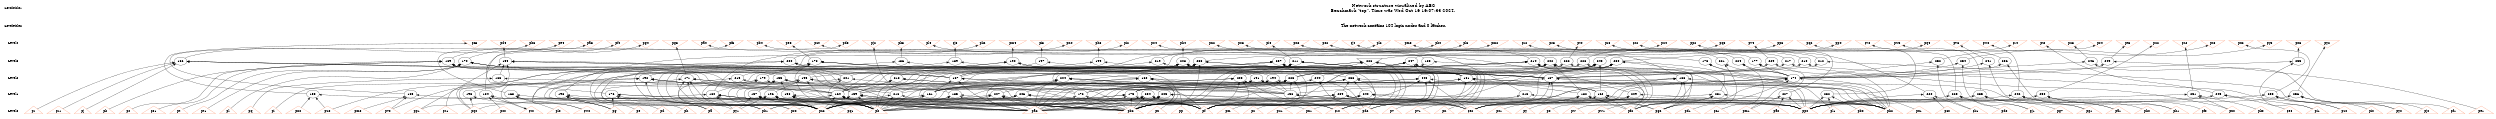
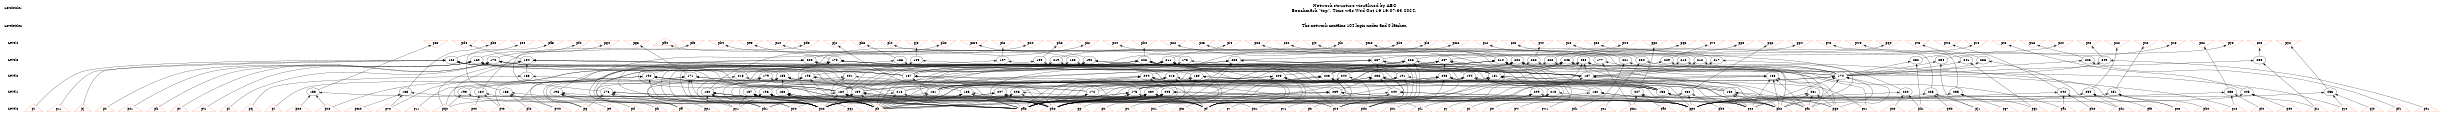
  digraph {
    node [shape=ellipse color=coral fillcolor=coral]
    edge [dir=back style=solid]
    LevelTitle1 [shape=plaintext color="" fillcolor=""]
    LevelTitle2 [shape=plaintext color="" fillcolor=""]
    Level4 [shape=plaintext color="" fillcolor=""]
    Level3 [shape=plaintext color="" fillcolor=""]
    Level2 [shape=plaintext color="" fillcolor=""]
    Level1 [shape=plaintext color="" fillcolor=""]
    Level0 [shape=plaintext color="" fillcolor=""]
    n8 [fontname="Times-Roman" fontsize=20 label="Network structure visualized by ABC\nBenchmark \"top\". Time was Wed Oct 16 16:07:33 2024. " shape=plaintext color="" fillcolor=""]
    n9 [fontname="Times-Roman" fontsize=18 label="The network contains 104 logic nodes and 0 latches.\n" shape=plaintext color="" fillcolor=""]
    n10 [label=pc3 shape=invtriangle]
    n11 [label=pd4 shape=invtriangle]
    n12 [label=pb3 shape=invtriangle]
    n13 [label=pe4 shape=invtriangle]
    n14 [label=pa3 shape=invtriangle]
    n15 [label=pf4 shape=invtriangle]
    n16 [label=pg4 shape=invtriangle]
    n17 [label=pg3 shape=invtriangle]
-   n18 [label=pa4 shape=invtriangle]
+   n18 [label=pa4 shape=triangle]
    n19 [label=pf3 shape=invtriangle]
    n20 [label=pb4 shape=invtriangle]
    n21 [label=pe3 shape=invtriangle]
    n22 [label=pc4 shape=invtriangle]
    n23 [label=pd3 shape=invtriangle]
    n24 [label=pj2 shape=invtriangle]
    n25 [label=pk3 shape=invtriangle]
    n26 [label=pl4 shape=invtriangle]
    n27 [label=pj3 shape=invtriangle]
    n28 [label=pk2 shape=invtriangle]
    n29 [label=pm4 shape=invtriangle]
    n30 [label=pi3 shape=invtriangle]
    n31 [label=pn4 shape=invtriangle]
    n32 [label=ph3 shape=invtriangle]
    n33 [label=pi2 shape=invtriangle]
    n34 [label=po4 shape=invtriangle]
    n35 [label=ph4 shape=invtriangle]
    n36 [label=pn2 shape=invtriangle]
    n37 [label=po3 shape=invtriangle]
    n38 [label=pi4 shape=invtriangle]
    n39 [label=pn3 shape=invtriangle]
    n40 [label=po2 shape=invtriangle]
    n41 [label=pj4 shape=invtriangle]
    n42 [label=pl2 shape=invtriangle]
    n43 [label=pm3 shape=invtriangle]
    n44 [label=pk4 shape=invtriangle]
    n45 [label=pl3 shape=invtriangle]
    n46 [label=pm2 shape=invtriangle]
    n47 [label=pr2 shape=invtriangle]
    n48 [label=ps3 shape=invtriangle]
    n49 [label=pt4 shape=invtriangle]
    n50 [label=pr3 shape=invtriangle]
    n51 [label=ps2 shape=invtriangle]
    n52 [label=pu4 shape=invtriangle]
    n53 [label=pp2 shape=invtriangle]
    n54 [label=pq3 shape=invtriangle]
    n55 [label=pv4 shape=invtriangle]
    n56 [label=pp3 shape=invtriangle]
    n57 [label=pq2 shape=invtriangle]
    n58 [label=pp4 shape=invtriangle]
    n59 [label=pv2 shape=invtriangle]
    n60 [label=pw3 shape=invtriangle]
    n61 [label=pq4 shape=invtriangle]
    n62 [label=pv3 shape=invtriangle]
    n63 [label=pw2 shape=invtriangle]
    n64 [label=pr4 shape=invtriangle]
    n65 [label=pt2 shape=invtriangle]
    n66 [label=pu3 shape=invtriangle]
    n67 [label=ps4 shape=invtriangle]
    n68 [label=pt3 shape=invtriangle]
    n69 [label=pu2 shape=invtriangle]
    n70 [label=pz2 shape=invtriangle]
    n71 [label=pz3 shape=invtriangle]
    n72 [label=px2 shape=invtriangle]
    n73 [label=py3 shape=invtriangle]
    n74 [label=px3 shape=invtriangle]
    n75 [label=py2 shape=invtriangle]
    n76 [label="154\n" color="" fillcolor=""]
    n77 [label="166\n" color="" fillcolor=""]
    n78 [label="169\n" color="" fillcolor=""]
    n79 [label="170\n" color="" fillcolor=""]
    n80 [label="173\n" color="" fillcolor=""]
    n81 [label="177\n" color="" fillcolor=""]
    n82 [label="178\n" color="" fillcolor=""]
    n83 [label="183\n" color="" fillcolor=""]
    n84 [label="186\n" color="" fillcolor=""]
    n85 [label="189\n" color="" fillcolor=""]
    n86 [label="190\n" color="" fillcolor=""]
    n87 [label="197\n" color="" fillcolor=""]
    n88 [label="199\n" color="" fillcolor=""]
    n89 [label="200\n" color="" fillcolor=""]
    n90 [label="202\n" color="" fillcolor=""]
    n91 [label="208\n" color="" fillcolor=""]
    n92 [label="210\n" color="" fillcolor=""]
    n93 [label="211\n" color="" fillcolor=""]
    n94 [label="212\n" color="" fillcolor=""]
    n95 [label="214\n" color="" fillcolor=""]
    n96 [label="217\n" color="" fillcolor=""]
    n97 [label="219\n" color="" fillcolor=""]
    n98 [label="221\n" color="" fillcolor=""]
    n99 [label="222\n" color="" fillcolor=""]
    n100 [label="224\n" color="" fillcolor=""]
-   n101 [label="226\n" shape=invtriangle color="" fillcolor=""]
+   n101 [label="226\n" color="" fillcolor=""]
    n102 [label="228\n" color="" fillcolor=""]
    n103 [label="229\n" color="" fillcolor=""]
    n104 [label="230\n" color="" fillcolor=""]
    n105 [label="233\n" color="" fillcolor=""]
    n106 [label="236\n" color="" fillcolor=""]
    n107 [label="237\n" color="" fillcolor=""]
    n108 [label="241\n" color="" fillcolor=""]
    n109 [label="243\n" color="" fillcolor=""]
    n110 [label="246\n" color="" fillcolor=""]
    n111 [label="247\n" color="" fillcolor=""]
    n112 [label="249\n" color="" fillcolor=""]
    n113 [label="252\n" color="" fillcolor=""]
    n114 [label="254\n" color="" fillcolor=""]
    n115 [label="255\n" color="" fillcolor=""]
    n116 [label="155\n" color="" fillcolor=""]
    n117 [label="160\n" color="" fillcolor=""]
    n118 [label="163\n" color="" fillcolor=""]
    n119 [label="167\n" color="" fillcolor=""]
    n120 [label="171\n" color="" fillcolor=""]
    n121 [label="174\n" color="" fillcolor=""]
    n122 [label="179\n" color="" fillcolor=""]
    n123 [label="181\n" color="" fillcolor=""]
    n124 [label="187\n" color="" fillcolor=""]
    n125 [label="188\n" color="" fillcolor=""]
    n126 [label="191\n" color="" fillcolor=""]
    n127 [label="192\n" color="" fillcolor=""]
    n128 [label="194\n" color="" fillcolor=""]
    n129 [label="195\n" color="" fillcolor=""]
    n130 [label="201\n" color="" fillcolor=""]
    n131 [label="203\n" color="" fillcolor=""]
    n132 [label="204\n" color="" fillcolor=""]
    n133 [label="215\n" color="" fillcolor=""]
    n134 [label="218\n" color="" fillcolor=""]
    n135 [label="223\n" color="" fillcolor=""]
    n136 [label="238\n" color="" fillcolor=""]
    n137 [label="244\n" color="" fillcolor=""]
    n138 [label="248\n" color="" fillcolor=""]
    n139 [label="153\n" color="" fillcolor=""]
    n140 [label="156\n" color="" fillcolor=""]
    n141 [label="157\n" color="" fillcolor=""]
    n142 [label="158\n" color="" fillcolor=""]
    n143 [label="159\n" color="" fillcolor=""]
    n144 [label="161\n" color="" fillcolor=""]
    n145 [label="162\n" color="" fillcolor=""]
    n146 [label="164\n" color="" fillcolor=""]
    n147 [label="165\n" color="" fillcolor=""]
    n148 [label="168\n" color="" fillcolor=""]
    n149 [label="172\n" color="" fillcolor=""]
    n150 [label="175\n" color="" fillcolor=""]
    n151 [label="176\n" color="" fillcolor=""]
    n152 [label="180\n" color="" fillcolor=""]
    n153 [label="182\n" color="" fillcolor=""]
    n154 [label="184\n" color="" fillcolor=""]
    n155 [label="185\n" color="" fillcolor=""]
    n156 [label="193\n" color="" fillcolor=""]
    n157 [label="196\n" color="" fillcolor=""]
    n158 [label="198\n" color="" fillcolor=""]
    n159 [label="205\n" color="" fillcolor=""]
    n160 [label="206\n" color="" fillcolor=""]
    n161 [label="207\n" color="" fillcolor=""]
    n162 [label="209\n" color="" fillcolor=""]
    n163 [label="213\n" color="" fillcolor=""]
    n164 [label="216\n" color="" fillcolor=""]
    n165 [label="220\n" color="" fillcolor=""]
    n166 [label="225\n" color="" fillcolor=""]
    n167 [label="227\n" color="" fillcolor=""]
    n168 [label="231\n" color="" fillcolor=""]
    n169 [label="232\n" color="" fillcolor=""]
    n170 [label="234\n" color="" fillcolor=""]
    n171 [label="235\n" color="" fillcolor=""]
    n172 [label="239\n" color="" fillcolor=""]
    n173 [label="240\n" color="" fillcolor=""]
    n174 [label="242\n" color="" fillcolor=""]
    n175 [label="245\n" color="" fillcolor=""]
    n176 [label="250\n" color="" fillcolor=""]
    n177 [label="251\n" color="" fillcolor=""]
    n178 [label="253\n" color="" fillcolor=""]
    n179 [label="256\n" color="" fillcolor=""]
    n180 [label=pa1 shape=triangle]
    n181 [label=pb2 shape=triangle]
    n182 [label=pp shape=triangle]
    n183 [label=pa0 shape=triangle]
    n184 [label=pc2 shape=triangle]
    n185 [label=pq shape=triangle]
    n186 [label=pb0 shape=triangle]
    n187 [label=pc1 shape=triangle]
    n188 [label=pr shape=triangle]
    n189 [label=pa2 shape=triangle]
    n190 [label=pb1 shape=triangle]
    n191 [label=pc0 shape=triangle]
    n192 [label=ps shape=triangle]
    n193 [label=pd0 shape=triangle]
    n194 [label=pe1 shape=triangle]
    n195 [label=pf2 shape=triangle]
    n196 [label=pt shape=triangle]
    n197 [label=pd1 shape=triangle]
    n198 [label=pe0 shape=triangle]
    n199 [label=pg2 shape=triangle]
    n200 [label=pu shape=triangle]
    n201 [label=pd2 shape=triangle]
    n202 [label=pf0 shape=triangle]
    n203 [label=pg1 shape=triangle]
    n204 [label=pv shape=triangle]
    n205 [label=pe2 shape=triangle]
    n206 [label=pf1 shape=triangle]
    n207 [label=pg7 shape=triangle]
    n208 [label=pw shape=triangle]
    n209 [label=ph0 shape=triangle]
    n210 [label=pi1 shape=triangle]
    n211 [label=px shape=triangle]
    n212 [label=ph1 shape=triangle]
    n213 [label=pi0 shape=triangle]
    n214 [label=py shape=triangle]
    n215 [label=ph2 shape=triangle]
    n216 [label=pj0 shape=triangle]
    n217 [label=pk1 shape=triangle]
+   n218 [label=pz shape=triangle]
    n219 [label=pj1 shape=triangle]
    n220 [label=pk0 shape=triangle]
    n221 [label=pl0 shape=triangle]
    n222 [label=pm1 shape=triangle]
    n223 [label=pl1 shape=triangle]
    n224 [label=pm0 shape=triangle]
    n225 [label=pn0 shape=triangle]
    n226 [label=po1 shape=triangle]
    n227 [label=pn1 shape=triangle]
    n228 [label=po0 shape=triangle]
    n229 [label=pp0 shape=triangle]
    n230 [label=pq1 shape=triangle]
    n231 [label=pa shape=triangle]
    n232 [label=pp1 shape=triangle]
    n233 [label=pq0 shape=triangle]
    n234 [label=pb shape=triangle]
    n235 [label=pr0 shape=triangle]
    n236 [label=ps1 shape=triangle]
    n237 [label=pr1 shape=triangle]
    n238 [label=ps0 shape=triangle]
    n239 [label=pd shape=triangle]
    n240 [label=pt0 shape=triangle]
    n241 [label=pu1 shape=triangle]
    n242 [label=pe shape=triangle]
    n243 [label=pt1 shape=triangle]
    n244 [label=pu0 shape=triangle]
    n245 [label=pf shape=triangle]
    n246 [label=pv0 shape=triangle]
    n247 [label=pw1 shape=triangle]
    n248 [label=pg shape=triangle]
    n249 [label=pv1 shape=triangle]
    n250 [label=pw0 shape=triangle]
    n251 [label=ph shape=triangle]
    n252 [label=px0 shape=triangle]
    n253 [label=py1 shape=triangle]
    n254 [label=pi shape=triangle]
    n255 [label=px1 shape=triangle]
    n256 [label=py0 shape=triangle]
    n257 [label=pj shape=triangle]
    n258 [label=pz0 shape=triangle]
    n259 [label=pk shape=triangle]
    n260 [label=pz1 shape=triangle]
    n261 [label=pl shape=triangle]
    n262 [label=pm shape=triangle]
    n263 [label=pn shape=triangle]
    n264 [label=po shape=triangle]
    subgraph sub_1 {
      LevelTitle1
      LevelTitle2
      Level4
      Level3
      Level2
      Level1
      Level0
    }
    subgraph sub_2 {
      rank=same
      LevelTitle1
      n8
    }
    subgraph sub_3 {
      rank=same
      LevelTitle2
      n9
    }
    subgraph sub_4 {
      rank=same
      Level4
      n10
      n11
      n12
      n13
      n14
      n15
      n16
      n17
      n18
      n19
      n20
      n21
      n22
      n23
      n24
      n25
      n26
      n27
      n28
      n29
      n30
      n31
      n32
      n33
      n34
      n35
      n36
      n37
      n38
      n39
      n40
      n41
      n42
      n43
      n44
      n45
      n46
      n47
      n48
      n49
      n50
      n51
      n52
      n53
      n54
      n55
      n56
      n57
      n58
      n59
      n60
      n61
      n62
      n63
      n64
      n65
      n66
      n67
      n68
      n69
      n70
      n71
      n72
      n73
      n74
      n75
    }
    subgraph sub_5 {
      rank=same
      Level3
      n76
      n77
      n78
      n79
      n80
      n81
      n82
      n83
      n84
      n85
      n86
      n87
      n88
      n89
      n90
      n91
      n92
      n93
      n94
      n95
      n96
      n97
      n98
      n99
      n100
      n101
      n102
      n103
      n104
      n105
      n106
      n107
      n108
      n109
      n110
      n111
      n112
      n113
      n114
      n115
    }
    subgraph sub_6 {
      rank=same
      Level2
      n116
      n117
      n118
      n119
      n120
      n121
      n122
      n123
      n124
      n125
      n126
      n127
      n128
      n129
      n130
      n131
      n132
      n133
      n134
      n135
      n136
      n137
      n138
    }
    subgraph sub_7 {
      rank=same
      Level1
      n139
      n140
      n141
      n142
      n143
      n144
      n145
      n146
      n147
      n148
      n149
      n150
      n151
      n152
      n153
      n154
      n155
      n156
      n157
      n158
      n159
      n160
      n161
      n162
      n163
      n164
      n165
      n166
      n167
      n168
      n169
      n170
      n171
      n172
      n173
      n174
      n175
      n176
      n177
      n178
      n179
    }
    subgraph sub_8 {
      rank=same
      Level0
      n180
      n181
      n182
      n183
      n184
      n185
      n186
      n187
      n188
      n189
      n190
      n191
      n192
      n193
      n194
      n195
      n196
      n197
      n198
      n199
      n200
      n201
      n202
      n203
      n204
      n205
      n206
      n207
      n208
      n209
      n210
      n211
      n212
      n213
      n214
      n215
      n216
      n217
+     n218
      n219
      n220
      n221
      n222
      n223
      n224
      n225
      n226
      n227
      n228
      n229
      n230
      n231
      n232
      n233
      n234
      n235
      n236
      n237
      n238
      n239
      n240
      n241
      n242
      n243
      n244
      n245
      n246
      n247
      n248
      n249
      n250
      n251
      n252
      n253
      n254
      n255
      n256
      n257
      n258
      n259
      n260
      n261
      n262
      n263
      n264
    }
    LevelTitle1 -> LevelTitle2 [style=invis]
    LevelTitle2 -> Level4 [style=invis]
    Level4 -> Level3 [style=invis]
    Level3 -> Level2 [style=invis]
    Level2 -> Level1 [style=invis]
    Level1 -> Level0 [style=invis]
    n8 -> n9 [style=invis]
    n9 -> n10 [style=invis]
    n9 -> n11 [style=invis]
    n9 -> n12 [style=invis]
    n9 -> n13 [style=invis]
    n9 -> n14 [style=invis]
    n9 -> n15 [style=invis]
    n9 -> n16 [style=invis]
    n9 -> n17 [style=invis]
    n9 -> n18 [style=invis]
    n9 -> n19 [style=invis]
    n9 -> n20 [style=invis]
    n9 -> n21 [style=invis]
    n9 -> n22 [style=invis]
    n9 -> n23 [style=invis]
    n9 -> n24 [style=invis]
    n9 -> n25 [style=invis]
    n9 -> n26 [style=invis]
    n9 -> n27 [style=invis]
    n9 -> n28 [style=invis]
    n9 -> n29 [style=invis]
    n9 -> n30 [style=invis]
    n9 -> n31 [style=invis]
    n9 -> n32 [style=invis]
    n9 -> n33 [style=invis]
    n9 -> n34 [style=invis]
    n9 -> n35 [style=invis]
    n9 -> n36 [style=invis]
    n9 -> n37 [style=invis]
    n9 -> n38 [style=invis]
    n9 -> n39 [style=invis]
    n9 -> n40 [style=invis]
    n9 -> n41 [style=invis]
    n9 -> n42 [style=invis]
    n9 -> n43 [style=invis]
    n9 -> n44 [style=invis]
    n9 -> n45 [style=invis]
    n9 -> n46 [style=invis]
    n9 -> n47 [style=invis]
    n9 -> n48 [style=invis]
    n9 -> n49 [style=invis]
    n9 -> n50 [style=invis]
    n9 -> n51 [style=invis]
    n9 -> n52 [style=invis]
    n9 -> n53 [style=invis]
    n9 -> n54 [style=invis]
    n9 -> n55 [style=invis]
    n9 -> n56 [style=invis]
    n9 -> n57 [style=invis]
    n9 -> n58 [style=invis]
    n9 -> n59 [style=invis]
    n9 -> n60 [style=invis]
    n9 -> n61 [style=invis]
    n9 -> n62 [style=invis]
    n9 -> n63 [style=invis]
    n9 -> n64 [style=invis]
    n9 -> n65 [style=invis]
    n9 -> n66 [style=invis]
    n9 -> n67 [style=invis]
    n9 -> n68 [style=invis]
    n9 -> n69 [style=invis]
    n9 -> n70 [style=invis]
    n9 -> n71 [style=invis]
    n9 -> n72 [style=invis]
    n9 -> n73 [style=invis]
    n9 -> n74 [style=invis]
    n9 -> n75 [style=invis]
    n10 -> n11 [style=invis]
    n10 -> n139
    n11 -> n12 [style=invis]
    n11 -> n76
    n12 -> n13 [style=invis]
    n12 -> n147
    n13 -> n14 [style=invis]
    n13 -> n77
    n14 -> n15 [style=invis]
    n14 -> n148
    n15 -> n16 [style=invis]
    n15 -> n78
    n16 -> n17 [style=invis]
    n16 -> n79
    n17 -> n18 [style=invis]
    n17 -> n120
    n18 -> n19 [style=invis]
    n18 -> n80
    n19 -> n20 [style=invis]
    n19 -> n151
    n20 -> n21 [style=invis]
    n20 -> n81
    n21 -> n22 [style=invis]
    n21 -> n82
    n22 -> n23 [style=invis]
    n22 -> n83
    n23 -> n24 [style=invis]
    n23 -> n154
    n24 -> n25 [style=invis]
    n24 -> n155
    n25 -> n26 [style=invis]
    n25 -> n84
    n26 -> n27 [style=invis]
    n26 -> n125
    n27 -> n28 [style=invis]
    n27 -> n85
    n28 -> n29 [style=invis]
    n28 -> n152
    n29 -> n30 [style=invis]
    n29 -> n86
    n30 -> n31 [style=invis]
    n30 -> n87
    n31 -> n32 [style=invis]
    n31 -> n158
    n32 -> n33 [style=invis]
    n32 -> n88
    n33 -> n34 [style=invis]
    n33 -> n89
    n34 -> n35 [style=invis]
    n34 -> n90
    n35 -> n36 [style=invis]
    n35 -> n91
    n36 -> n37 [style=invis]
    n36 -> n162
    n37 -> n38 [style=invis]
    n37 -> n92
    n38 -> n39 [style=invis]
    n38 -> n93
    n39 -> n40 [style=invis]
    n39 -> n94
    n40 -> n41 [style=invis]
    n40 -> n163
    n41 -> n42 [style=invis]
    n41 -> n95
    n42 -> n43 [style=invis]
    n42 -> n133
    n43 -> n44 [style=invis]
    n43 -> n96
    n44 -> n45 [style=invis]
    n44 -> n134
    n45 -> n46 [style=invis]
    n45 -> n97
    n46 -> n47 [style=invis]
    n46 -> n130
    n47 -> n48 [style=invis]
    n47 -> n165
    n48 -> n49 [style=invis]
    n48 -> n98
    n49 -> n50 [style=invis]
    n49 -> n99
    n50 -> n51 [style=invis]
    n50 -> n100
    n51 -> n52 [style=invis]
    n51 -> n166
    n52 -> n53 [style=invis]
    n52 -> n101
    n53 -> n54 [style=invis]
    n53 -> n167
    n54 -> n55 [style=invis]
    n54 -> n102
    n55 -> n56 [style=invis]
    n55 -> n103
    n56 -> n57 [style=invis]
    n56 -> n104
    n57 -> n58 [style=invis]
    n57 -> n169
    n58 -> n59 [style=invis]
    n58 -> n105
    n59 -> n60 [style=invis]
    n59 -> n171
    n60 -> n61 [style=invis]
    n60 -> n106
    n61 -> n62 [style=invis]
    n61 -> n107
    n62 -> n63 [style=invis]
    n62 -> n108
    n63 -> n64 [style=invis]
    n63 -> n174
    n64 -> n65 [style=invis]
    n64 -> n109
    n65 -> n66 [style=invis]
    n65 -> n175
    n66 -> n67 [style=invis]
    n66 -> n110
    n67 -> n68 [style=invis]
    n67 -> n111
    n68 -> n69 [style=invis]
    n68 -> n112
    n69 -> n70 [style=invis]
    n69 -> n176
    n70 -> n71 [style=invis]
    n70 -> n177
    n71 -> n72 [style=invis]
    n71 -> n113
    n72 -> n73 [style=invis]
    n72 -> n178
    n73 -> n74 [style=invis]
    n73 -> n114
    n74 -> n75 [style=invis]
    n74 -> n115
    n75 -> n179
    n76 -> n116
    n76 -> n117
    n76 -> n118
    n76 -> n201
    n76 -> n232
    n76 -> n233
    n77 -> n119
    n77 -> n143
    n77 -> n146
    n77 -> n188
    n77 -> n237
    n77 -> n257
    n78 -> n119
    n78 -> n143
    n78 -> n146
    n78 -> n192
    n78 -> n236
    n78 -> n259
    n79 -> n119
    n79 -> n143
    n79 -> n146
    n79 -> n196
    n79 -> n243
    n79 -> n261
    n80 -> n121
    n80 -> n223
    n81 -> n121
    n81 -> n222
    n82 -> n122
    n82 -> n123
    n82 -> n181
    n82 -> n184
    n82 -> n234
    n82 -> n245
    n83 -> n121
    n83 -> n227
    n84 -> n124
    n84 -> n246
    n85 -> n124
    n85 -> n244
    n86 -> n126
    n86 -> n127
    n86 -> n128
    n86 -> n129
    n87 -> n124
-   n240 -> n87
+   n87 -> n240
    n88 -> n124
    n88 -> n248
    n89 -> n130
    n89 -> n190
    n89 -> n229
    n89 -> n251
    n90 -> n131
    n90 -> n132
    n90 -> n153
    n90 -> n215
    n90 -> n238
-   n90 -> n199
+   n90 -> n255
    n91 -> n119
    n91 -> n143
    n91 -> n146
    n91 -> n200
    n91 -> n241
    n91 -> n262
    n92 -> n124
    n92 -> n258
    n93 -> n119
    n93 -> n143
    n93 -> n146
    n93 -> n204
    n93 -> n249
    n93 -> n263
    n94 -> n124
    n94 -> n256
    n95 -> n119
    n95 -> n143
    n95 -> n146
    n95 -> n208
    n95 -> n247
    n95 -> n264
    n96 -> n124
    n96 -> n252
    n97 -> n124
    n97 -> n250
    n98 -> n121
    n98 -> n197
    n99 -> n135
    n99 -> n195
    n100 -> n121
    n100 -> n187
    n101 -> n135
    n101 -> n164
    n101 -> n189
    n101 -> n199
    n101 -> n245
    n102 -> n121
    n102 -> n190
    n103 -> n135
    n103 -> n215
    n104 -> n124
    n104 -> n150
    n104 -> n168
    n104 -> n180
    n104 -> n235
    n104 -> n248
    n105 -> n123
    n105 -> n170
    n105 -> n181
    n105 -> n184
    n105 -> n234
    n105 -> n245
    n106 -> n121
    n106 -> n212
    n107 -> n123
    n107 -> n136
    n107 -> n181
    n107 -> n184
    n107 -> n234
    n107 -> n245
    n108 -> n121
    n108 -> n203
    n109 -> n137
    n109 -> n140
    n109 -> n145
    n109 -> n181
    n109 -> n189
    n109 -> n245
    n110 -> n121
    n110 -> n206
    n111 -> n123
    n111 -> n138
    n111 -> n181
    n111 -> n184
    n111 -> n234
    n111 -> n245
    n112 -> n121
    n112 -> n194
    n113 -> n121
    n113 -> n217
    n114 -> n121
    n114 -> n219
    n115 -> n121
    n115 -> n210
    n116 -> n140
    n116 -> n141
    n116 -> n142
    n116 -> n143
    n116 -> n254
    n117 -> n140
    n117 -> n144
    n117 -> n145
    n117 -> n181
    n117 -> n189
    n118 -> n146
    n118 -> n185
    n119 -> n140
    n119 -> n144
    n119 -> n181
    n119 -> n189
    n120 -> n149
    n120 -> n184
    n120 -> n234
    n120 -> n238
    n120 -> n245
    n120 -> n248
    n121 -> n150
    n121 -> n195
    n121 -> n199
    n121 -> n205
    n121 -> n215
    n121 -> n235
    n122 -> n140
    n122 -> n152
    n122 -> n233
    n123 -> n153
    n123 -> n189
    n123 -> n215
    n123 -> n235
    n123 -> n238
    n123 -> n255
    n124 -> n150
    n124 -> n195
    n124 -> n205
    n124 -> n215
    n124 -> n235
    n125 -> n150
    n125 -> n195
    n125 -> n199
    n125 -> n201
    n125 -> n205
    n125 -> n215
    n126 -> n140
    n126 -> n149
    n126 -> n184
    n126 -> n201
    n127 -> n140
    n127 -> n156
    n127 -> n181
    n127 -> n184
    n127 -> n189
    n127 -> n260
    n128 -> n140
    n128 -> n145
    n128 -> n149
    n128 -> n184
    n129 -> n157
    n129 -> n181
    n129 -> n189
    n129 -> n231
    n129 -> n234
    n130 -> n149
    n130 -> n184
    n130 -> n234
    n131 -> n144
    n131 -> n181
    n131 -> n189
    n131 -> n235
    n131 -> n245
    n132 -> n159
    n132 -> n160
    n132 -> n161
    n132 -> n189
    n132 -> n229
    n132 -> n235
    n133 -> n164
    n133 -> n190
    n134 -> n143
    n134 -> n146
    n134 -> n182
    n134 -> n211
    n135 -> n140
    n135 -> n144
    n135 -> n181
    n135 -> n189
    n135 -> n245
    n136 -> n145
    n136 -> n164
    n136 -> n172
    n136 -> n173
    n136 -> n201
    n136 -> n234
    n137 -> n144
    n137 -> n201
    n138 -> n144
    n138 -> n181
    n138 -> n189
    n138 -> n205
    n138 -> n215
    n138 -> n245
    n139 -> n225
    n139 -> n229
    n139 -> n244
    n140 -> n205
    n140 -> n215
    n141 -> n181
    n141 -> n184
    n141 -> n189
    n141 -> n234
    n141 -> n253
    n142 -> n181
    n142 -> n184
    n142 -> n189
    n142 -> n230
    n142 -> n234
    n143 -> n181
    n143 -> n184
    n143 -> n189
    n143 -> n190
    n143 -> n234
    n143 -> n245
    n144 -> n184
    n144 -> n234
    n145 -> n195
    n145 -> n199
    n145 -> n205
    n145 -> n215
    n146 -> n181
    n146 -> n184
    n146 -> n189
    n146 -> n190
    n146 -> n234
    n146 -> n245
    n147 -> n224
    n147 -> n229
    n147 -> n246
    n148 -> n221
    n148 -> n229
    n148 -> n250
    n149 -> n181
    n149 -> n189
    n150 -> n181
    n150 -> n184
    n150 -> n189
    n150 -> n234
    n150 -> n245
    n151 -> n184
    n151 -> n231
    n151 -> n234
    n151 -> n245
    n151 -> n248
    n152 -> n181
    n152 -> n184
    n152 -> n189
    n152 -> n232
    n152 -> n234
    n152 -> n253
    n153 -> n195
    n153 -> n199
    n153 -> n201
-   n153 -> n205
    n154 -> n228
    n154 -> n229
    n154 -> n240
    n155 -> n181
    n155 -> n184
    n155 -> n189
    n155 -> n234
    n156 -> n233
    n156 -> n253
    n157 -> n184
    n157 -> n189
    n157 -> n205
    n157 -> n215
    n157 -> n233
    n157 -> n253
    n158 -> n231
    n158 -> n234
    n158 -> n239
    n158 -> n242
    n159 -> n181
    n159 -> n184
    n159 -> n189
    n159 -> n229
    n159 -> n234
    n159 -> n235
    n160 -> n181
    n160 -> n184
    n160 -> n234
    n160 -> n245
    n161 -> n181
    n161 -> n184
    n161 -> n189
    n161 -> n234
    n161 -> n245
    n162 -> n214
    n162 -> n226
    n162 -> n229
+   n163 -> n218
    n163 -> n227
    n163 -> n229
    n164 -> n181
    n164 -> n184
    n164 -> n234
    n165 -> n191
    n165 -> n217
    n165 -> n229
    n166 -> n193
    n166 -> n219
    n166 -> n229
    n167 -> n183
    n167 -> n222
    n167 -> n229
    n168 -> n195
    n168 -> n199
    n168 -> n205
    n168 -> n215
    n169 -> n186
    n169 -> n223
    n169 -> n229
    n170 -> n181
    n170 -> n184
    n170 -> n189
    n170 -> n229
    n170 -> n234
    n170 -> n245
    n171 -> n203
    n171 -> n207
    n171 -> n229
    n172 -> n181
    n172 -> n184
    n172 -> n189
    n172 -> n205
    n172 -> n215
    n173 -> n181
    n173 -> n189
    n173 -> n205
    n173 -> n215
    n174 -> n180
    n174 -> n209
    n174 -> n229
    n175 -> n198
    n175 -> n210
    n175 -> n229
    n176 -> n202
    n176 -> n212
    n176 -> n229
    n177 -> n220
    n177 -> n229
    n177 -> n252
    n178 -> n213
    n178 -> n229
    n178 -> n258
    n179 -> n216
    n179 -> n229
    n179 -> n256
  }
